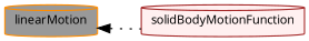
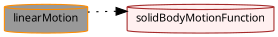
  digraph {
    rankdir=LR
    fontname="Noto Sans"
    node [fontname="Noto Sans" fontsize=10 shape=cylinder style=filled]
    n1 [color=darkorange fillcolor=grey60 fontcolor=black height=0.2 label=linearMotion width=0.4]
    n2 [color=brown fillcolor="#FFF0F0" height=0.2 label=solidBodyMotionFunction width=0.4]
-   n1 -> n2 [color=black dir=back fontname="Noto Sans" fontsize=10 labelfontname=Helvetica labelfontsize=10 style=dotted]
+   n2 -> n1 [color=black dir=back fontname="Noto Sans" fontsize=10 labelfontname=Helvetica labelfontsize=10 style=dotted]
  }
